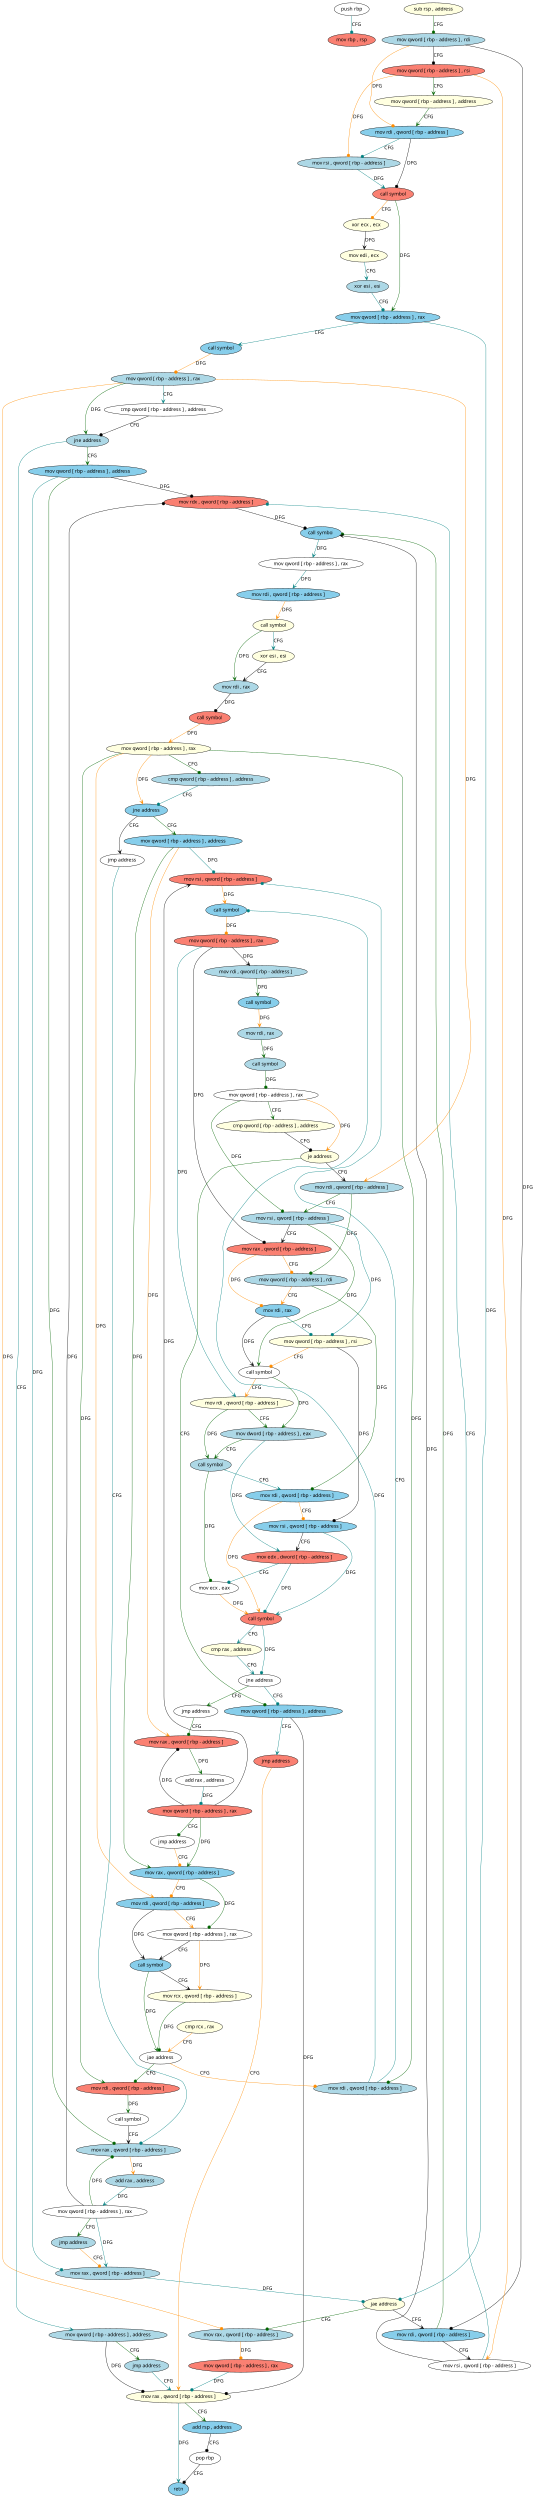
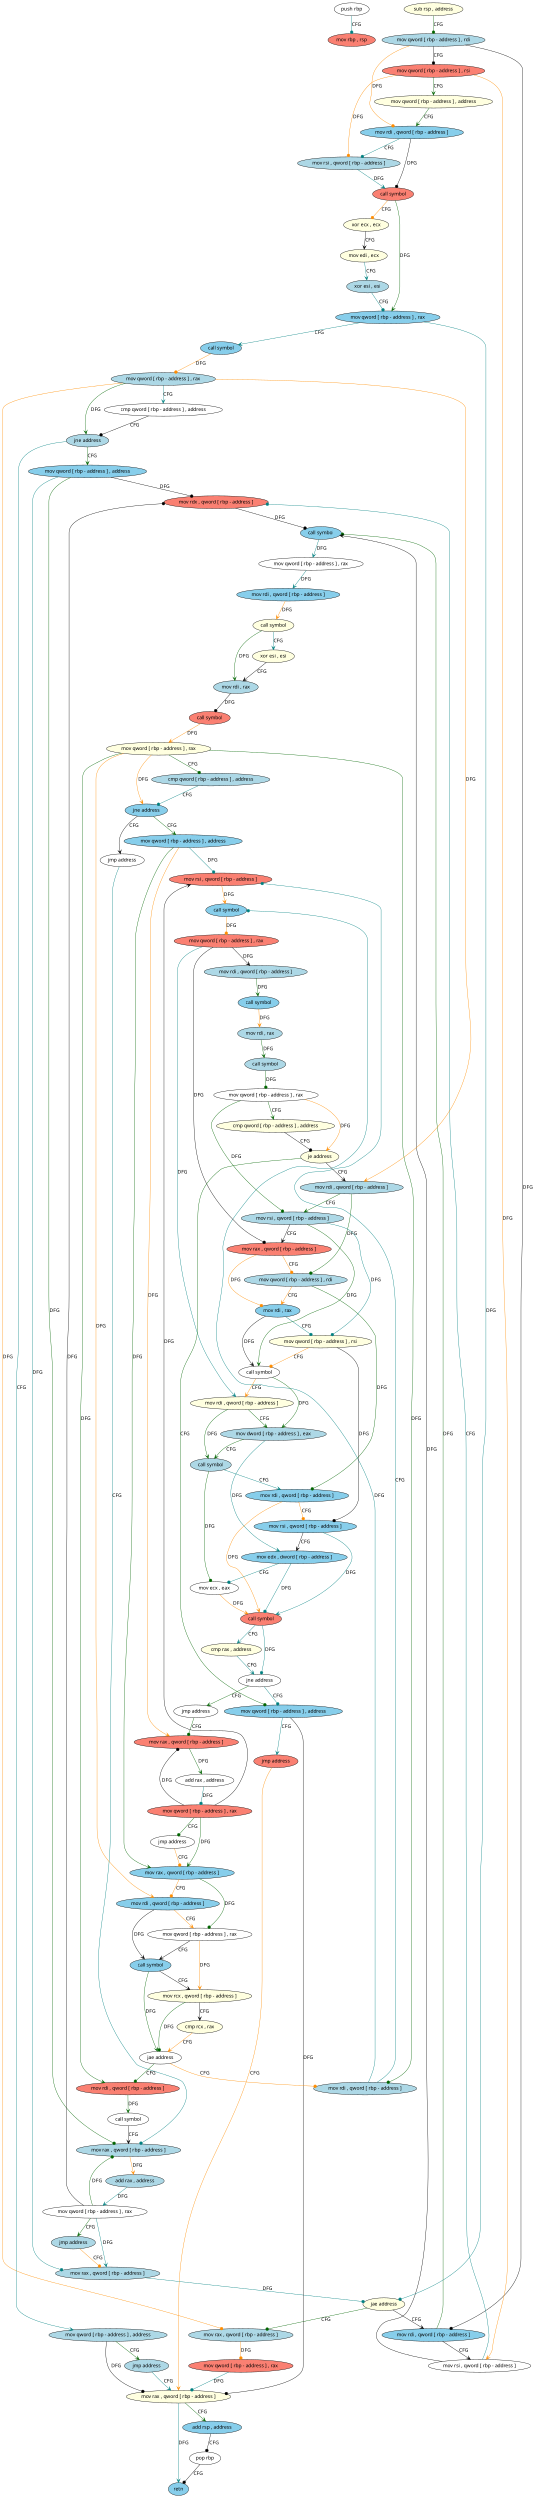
  digraph {
    fontname="Noto Sans"
    node [fillcolor=lightblue fontname="Noto Sans" style=filled]
    edge [arrowhead=vee color=darkgreen fontname="Noto Sans"]
    n1 [fillcolor=white label="push rbp"]
    n2 [fillcolor=salmon label="mov rbp , rsp"]
    n3 [fillcolor=lightyellow label="sub rsp , address"]
    n4 [label="mov qword [ rbp - address ] , rdi"]
    n5 [fillcolor=salmon label="mov qword [ rbp - address ] , rsi"]
    n6 [fillcolor=skyblue label="mov rdi , qword [ rbp - address ]"]
    n7 [fillcolor=skyblue label="mov rdi , qword [ rbp - address ]"]
    n8 [fillcolor=lightyellow label="mov qword [ rbp - address ] , address"]
    n9 [label="mov rsi , qword [ rbp - address ]"]
    n10 [fillcolor=white label="mov rsi , qword [ rbp - address ]"]
    n11 [fillcolor=salmon label="call symbol"]
    n12 [fillcolor=skyblue label="call symbol"]
    n13 [fillcolor=salmon label="mov rdx , qword [ rbp - address ]"]
    n14 [fillcolor=lightyellow label="xor ecx , ecx"]
    n15 [fillcolor=skyblue label="mov qword [ rbp - address ] , rax"]
    n16 [fillcolor=lightyellow label="mov edi , ecx"]
    n17 [fillcolor=skyblue label="call symbol"]
    n18 [fillcolor=lightyellow label="jae address"]
    n19 [label="xor esi , esi"]
    n20 [label="mov qword [ rbp - address ] , rax"]
    n21 [label="mov rax , qword [ rbp - address ]"]
    n22 [fillcolor=white label="cmp qword [ rbp - address ] , address"]
    n23 [label="jne address"]
    n24 [label="mov rdi , qword [ rbp - address ]"]
    n25 [fillcolor=skyblue label="mov qword [ rbp - address ] , address"]
    n26 [label="mov qword [ rbp - address ] , address"]
    n27 [fillcolor=salmon label="mov qword [ rbp - address ] , rax"]
    n28 [label="mov rsi , qword [ rbp - address ]"]
    n29 [label="mov qword [ rbp - address ] , rdi"]
    n30 [label="mov rax , qword [ rbp - address ]"]
    n31 [label="mov rax , qword [ rbp - address ]"]
    n32 [label="jmp address"]
    n33 [fillcolor=lightyellow label="mov rax , qword [ rbp - address ]"]
    n34 [label="add rax , address"]
    n35 [fillcolor=skyblue label="add rsp , address"]
    n36 [fillcolor=skyblue label=retn]
    n37 [fillcolor=white label="pop rbp"]
    n38 [fillcolor=white label="mov qword [ rbp - address ] , rax"]
    n39 [fillcolor=skyblue label="mov rdi , qword [ rbp - address ]"]
    n40 [fillcolor=lightyellow label="call symbol"]
    n41 [fillcolor=lightyellow label="xor esi , esi"]
    n42 [label="mov rdi , rax"]
    n43 [fillcolor=salmon label="call symbol"]
    n44 [fillcolor=lightyellow label="mov qword [ rbp - address ] , rax"]
    n45 [label="cmp qword [ rbp - address ] , address"]
    n46 [fillcolor=skyblue label="jne address"]
    n47 [fillcolor=salmon label="mov rdi , qword [ rbp - address ]"]
    n48 [label="mov rdi , qword [ rbp - address ]"]
    n49 [fillcolor=skyblue label="mov rdi , qword [ rbp - address ]"]
    n50 [fillcolor=skyblue label="mov qword [ rbp - address ] , address"]
    n51 [fillcolor=white label="jmp address"]
    n52 [fillcolor=white label="call symbol"]
    n53 [fillcolor=salmon label="mov rsi , qword [ rbp - address ]"]
    n54 [fillcolor=skyblue label="call symbol"]
    n55 [fillcolor=white label="mov qword [ rbp - address ] , rax"]
    n56 [fillcolor=skyblue label="call symbol"]
    n57 [fillcolor=skyblue label="mov rax , qword [ rbp - address ]"]
    n58 [fillcolor=salmon label="mov rax , qword [ rbp - address ]"]
    n59 [fillcolor=white label="add rax , address"]
    n60 [fillcolor=lightyellow label="mov rcx , qword [ rbp - address ]"]
    n61 [fillcolor=white label="mov qword [ rbp - address ] , rax"]
    n62 [fillcolor=salmon label="mov qword [ rbp - address ] , rax"]
    n63 [label="mov rdi , qword [ rbp - address ]"]
    n64 [fillcolor=salmon label="mov rax , qword [ rbp - address ]"]
    n65 [fillcolor=lightyellow label="mov rdi , qword [ rbp - address ]"]
    n66 [fillcolor=skyblue label="call symbol"]
    n67 [fillcolor=skyblue label="mov rdi , rax"]
    n68 [label="mov dword [ rbp - address ] , eax"]
    n69 [label="call symbol"]
    n70 [label="mov rdi , rax"]
    n71 [label="call symbol"]
    n72 [fillcolor=white label="mov qword [ rbp - address ] , rax"]
    n73 [fillcolor=lightyellow label="cmp qword [ rbp - address ] , address"]
    n74 [fillcolor=lightyellow label="je address"]
    n75 [fillcolor=skyblue label="mov qword [ rbp - address ] , address"]
    n76 [fillcolor=lightyellow label="mov qword [ rbp - address ] , rsi"]
    n77 [fillcolor=white label="call symbol"]
    n78 [fillcolor=salmon label="jmp address"]
    n79 [fillcolor=skyblue label="mov rdi , qword [ rbp - address ]"]
    n80 [label="jmp address"]
    n81 [fillcolor=skyblue label="mov rsi , qword [ rbp - address ]"]
    n82 [fillcolor=salmon label="call symbol"]
-   n83 [fillcolor=salmon label="mov edx , dword [ rbp - address ]"]
+   n83 [fillcolor=skyblue label="mov edx , dword [ rbp - address ]"]
    n84 [fillcolor=white label="mov ecx , eax"]
    n85 [fillcolor=lightyellow label="cmp rax , address"]
    n86 [fillcolor=white label="jne address"]
    n87 [fillcolor=white label="jmp address"]
    n88 [fillcolor=salmon label="mov qword [ rbp - address ] , rax"]
    n89 [fillcolor=white label="jmp address"]
    n90 [fillcolor=white label="jae address"]
    n91 [fillcolor=lightyellow label="cmp rcx , rax"]
    n1 -> n2 [arrowhead=dot color=teal label=CFG]
    n3 -> n4 [arrowhead=dot label=CFG]
    n4 -> n5 [arrowhead=dot color=black label=CFG]
    n4 -> n6 [arrowhead=dot color=darkorange label=DFG]
    n4 -> n7 [arrowhead=dot color=black label=DFG]
    n5 -> n8 [label=CFG]
    n5 -> n9 [arrowhead=dot color=darkorange label=DFG]
    n5 -> n10 [color=darkorange label=DFG]
    n6 -> n9 [arrowhead=dot color=teal label=CFG]
    n6 -> n11 [arrowhead=dot color=black label=DFG]
    n7 -> n10 [color=black label=CFG]
    n7 -> n12 [arrowhead=dot label=DFG]
    n8 -> n6 [label=CFG]
    n9 -> n11 [color=teal label=DFG]
    n10 -> n12 [color=black label=DFG]
    n10 -> n13 [arrowhead=dot color=teal label=CFG]
    n11 -> n14 [arrowhead=dot color=darkorange label=CFG]
    n11 -> n15 [label=DFG]
    n12 -> n38 [color=teal label=DFG]
    n13 -> n12 [arrowhead=dot color=black label=DFG]
-   n14 -> n16 [color=black label=DFG]
+   n14 -> n16 [color=black label=CFG]
    n15 -> n17 [color=teal label=CFG]
    n15 -> n18 [arrowhead=dot color=teal label=DFG]
    n16 -> n19 [color=teal label=CFG]
    n17 -> n20 [arrowhead=dot color=darkorange label=DFG]
    n18 -> n7 [color=black label=CFG]
    n18 -> n21 [arrowhead=dot label=CFG]
    n19 -> n15 [arrowhead=dot color=teal label=CFG]
    n20 -> n21 [arrowhead=dot color=darkorange label=DFG]
    n20 -> n22 [color=teal label=CFG]
    n20 -> n23 [label=DFG]
    n20 -> n24 [color=darkorange label=DFG]
    n21 -> n27 [arrowhead=dot color=darkorange label=DFG]
    n22 -> n23 [arrowhead=dot color=black label=CFG]
    n23 -> n25 [label=CFG]
    n23 -> n26 [color=teal label=CFG]
    n24 -> n28 [label=CFG]
    n24 -> n29 [arrowhead=dot label=DFG]
    n25 -> n13 [arrowhead=dot color=black label=DFG]
    n25 -> n30 [arrowhead=dot color=teal label=DFG]
    n25 -> n31 [arrowhead=dot label=DFG]
    n26 -> n32 [label=CFG]
    n26 -> n33 [arrowhead=dot color=black label=DFG]
    n27 -> n33 [arrowhead=dot color=teal label=DFG]
    n28 -> n64 [color=black label=CFG]
    n28 -> n76 [arrowhead=dot color=teal label=DFG]
    n28 -> n77 [label=DFG]
    n29 -> n67 [color=darkorange label=CFG]
    n29 -> n79 [arrowhead=dot label=DFG]
    n30 -> n18 [arrowhead=dot color=teal label=DFG]
    n31 -> n34 [color=darkorange label=DFG]
    n32 -> n33 [color=teal label=CFG]
    n33 -> n35 [label=CFG]
    n33 -> n36 [color=teal label=DFG]
    n34 -> n61 [color=teal label=DFG]
    n35 -> n37 [arrowhead=dot color=black label=CFG]
    n37 -> n36 [arrowhead=dot color=black label=CFG]
    n38 -> n39 [color=teal label=DFG]
    n39 -> n40 [color=darkorange label=DFG]
    n40 -> n41 [color=teal label=CFG]
    n40 -> n42 [label=DFG]
    n41 -> n42 [color=black label=CFG]
    n42 -> n43 [arrowhead=dot color=black label=DFG]
    n43 -> n44 [color=darkorange label=DFG]
    n44 -> n45 [arrowhead=dot label=CFG]
    n44 -> n46 [color=darkorange label=DFG]
    n44 -> n47 [label=DFG]
    n44 -> n48 [arrowhead=dot label=DFG]
    n44 -> n49 [color=darkorange label=DFG]
    n45 -> n46 [arrowhead=dot color=teal label=CFG]
    n46 -> n50 [label=CFG]
    n46 -> n51 [color=black label=CFG]
    n47 -> n52 [label=DFG]
    n48 -> n53 [arrowhead=dot color=teal label=CFG]
    n48 -> n54 [arrowhead=dot color=teal label=DFG]
    n49 -> n55 [color=darkorange label=CFG]
    n49 -> n56 [color=black label=DFG]
    n50 -> n53 [arrowhead=dot color=teal label=DFG]
    n50 -> n57 [label=DFG]
    n50 -> n58 [color=darkorange label=DFG]
    n51 -> n31 [arrowhead=dot color=teal label=CFG]
    n52 -> n31 [color=black label=CFG]
    n53 -> n54 [color=darkorange label=DFG]
    n54 -> n62 [arrowhead=dot color=darkorange label=DFG]
    n55 -> n56 [color=black label=CFG]
    n55 -> n60 [color=darkorange label=DFG]
    n56 -> n60 [color=black label=CFG]
    n56 -> n90 [label=DFG]
    n57 -> n49 [arrowhead=dot color=darkorange label=CFG]
    n57 -> n55 [arrowhead=dot label=DFG]
    n58 -> n59 [label=DFG]
    n59 -> n88 [arrowhead=dot color=teal label=DFG]
    n60 -> n90 [arrowhead=dot label=DFG]
+   n60 -> n91 [color=black label=CFG]
    n61 -> n13 [arrowhead=dot color=black label=DFG]
    n61 -> n30 [color=teal label=DFG]
    n61 -> n31 [arrowhead=dot label=DFG]
    n61 -> n80 [label=CFG]
    n62 -> n63 [color=black label=DFG]
    n62 -> n64 [arrowhead=dot color=black label=DFG]
    n62 -> n65 [color=teal label=DFG]
    n63 -> n66 [label=DFG]
    n64 -> n29 [arrowhead=dot color=darkorange label=CFG]
    n64 -> n67 [arrowhead=dot color=darkorange label=DFG]
    n65 -> n68 [label=CFG]
    n65 -> n69 [label=DFG]
    n66 -> n70 [color=darkorange label=DFG]
    n67 -> n76 [arrowhead=dot color=teal label=CFG]
    n67 -> n77 [color=black label=DFG]
    n68 -> n69 [label=CFG]
    n68 -> n83 [color=teal label=DFG]
    n69 -> n79 [color=teal label=CFG]
    n69 -> n84 [arrowhead=dot label=DFG]
    n70 -> n71 [label=DFG]
    n71 -> n72 [arrowhead=dot label=DFG]
    n72 -> n28 [arrowhead=dot label=DFG]
    n72 -> n73 [label=CFG]
    n72 -> n74 [color=darkorange label=DFG]
    n73 -> n74 [arrowhead=dot color=black label=CFG]
    n74 -> n24 [color=black label=CFG]
    n74 -> n75 [arrowhead=dot label=CFG]
    n75 -> n33 [arrowhead=dot color=black label=DFG]
    n75 -> n78 [color=teal label=CFG]
    n76 -> n77 [arrowhead=dot color=darkorange label=CFG]
    n76 -> n81 [arrowhead=dot color=black label=DFG]
    n77 -> n65 [color=darkorange label=CFG]
    n77 -> n68 [label=DFG]
    n78 -> n33 [color=darkorange label=CFG]
    n79 -> n81 [arrowhead=dot color=darkorange label=CFG]
    n79 -> n82 [color=darkorange label=DFG]
    n80 -> n30 [arrowhead=dot color=darkorange label=CFG]
    n81 -> n82 [color=teal label=DFG]
    n81 -> n83 [color=black label=CFG]
    n82 -> n85 [color=teal label=CFG]
    n82 -> n86 [arrowhead=dot color=teal label=DFG]
    n83 -> n82 [arrowhead=dot color=teal label=DFG]
    n83 -> n84 [arrowhead=dot color=teal label=CFG]
    n84 -> n82 [color=darkorange label=DFG]
    n85 -> n86 [color=teal label=CFG]
    n86 -> n75 [arrowhead=dot color=teal label=CFG]
    n86 -> n87 [label=CFG]
    n87 -> n58 [arrowhead=dot label=CFG]
    n88 -> n53 [color=black label=DFG]
    n88 -> n57 [label=DFG]
    n88 -> n58 [arrowhead=dot color=black label=DFG]
    n88 -> n89 [arrowhead=dot label=CFG]
    n89 -> n57 [arrowhead=dot color=darkorange label=CFG]
    n90 -> n47 [arrowhead=dot label=CFG]
    n90 -> n48 [arrowhead=dot color=darkorange label=CFG]
    n91 -> n90 [color=darkorange label=CFG]
  }
